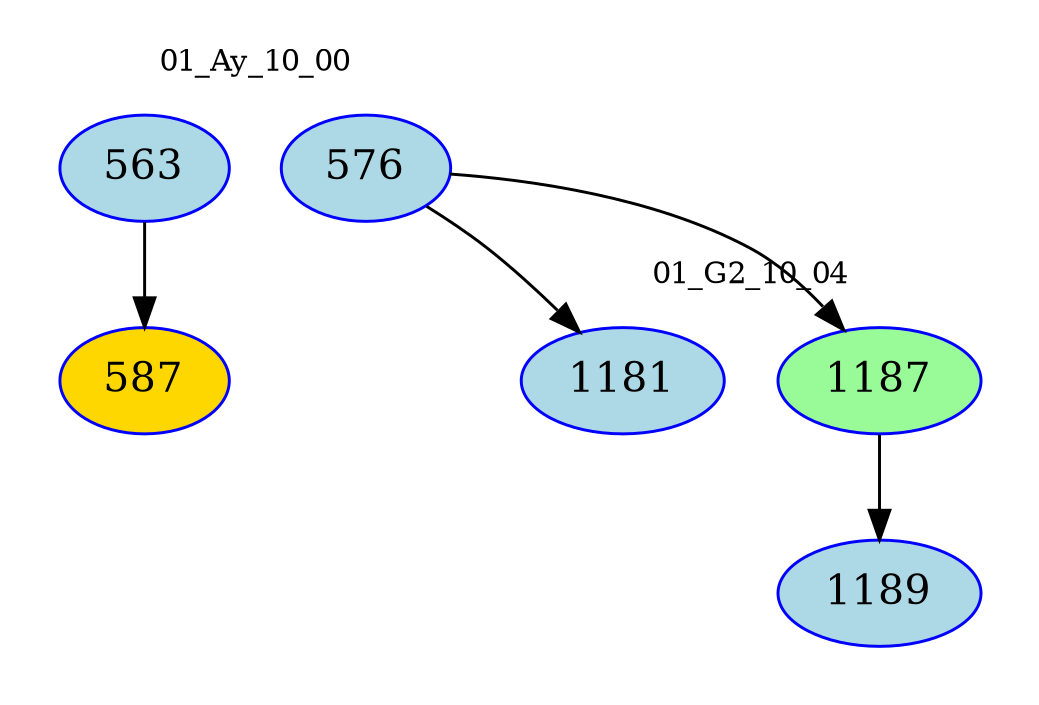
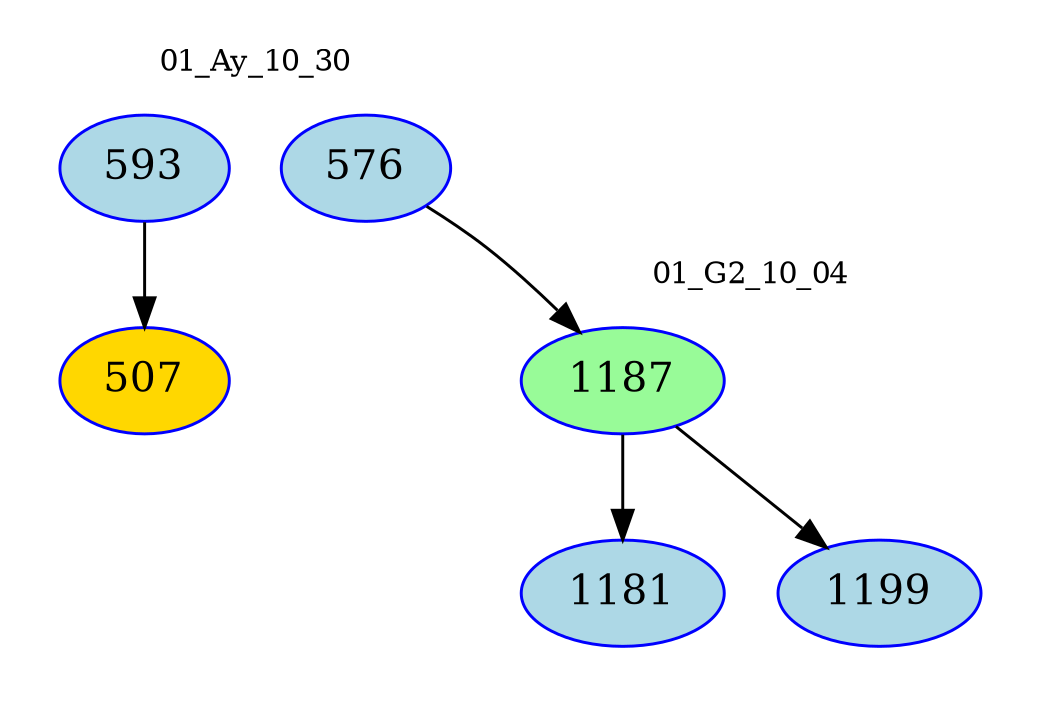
  digraph {
    node [color=blue fillcolor=lightblue style=filled]
    edge [color=black]
    n1 [label=576]
-   n2 [label=563]
-   n3 [fillcolor=gold label=587]
+   n2 [label=593]
+   n3 [fillcolor=gold label=507]
    n4 [fillcolor=palegreen label=1187]
    n5 [label=1181]
-   n6 [label=1189]
+   n6 [label=1199]
    subgraph cluster_1 {
      color=white
      fontsize=10
-     label="01_Ay_10_00"
+     label="01_Ay_10_30"
      n1
      n2
      n3
    }
    subgraph cluster_2 {
      color=white
      fontsize=10
      label="01_G2_10_04"
      n4
      n5
      n6
    }
    n1 -> n4
    n2 -> n3
-   n1 -> n5
+   n4 -> n5
    n4 -> n6
  }
